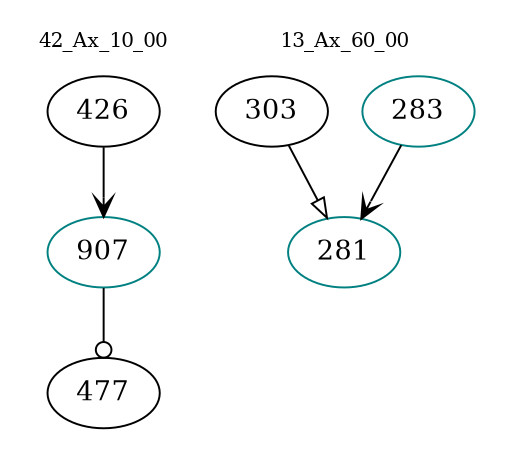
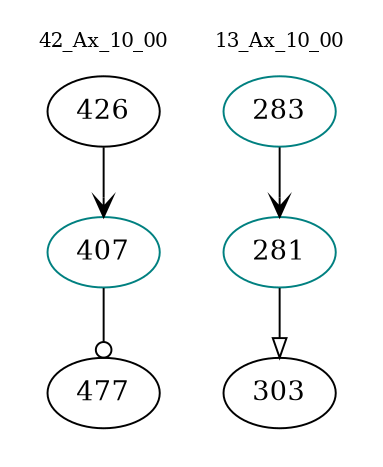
  digraph {
    node [color=black]
    edge [arrowhead=vee color=black]
    n1 [label=426]
-   n2 [color=teal label=907]
+   n2 [color=teal label=407]
    n3 [label=477]
    n4 [color=teal label=283]
    n5 [color=teal label=281]
    n6 [label=303]
    subgraph cluster_1 {
      color=white
      fontsize=10
      label="42_Ax_10_00"
      n1
      n2
      n3
    }
    subgraph cluster_2 {
      color=white
      fontsize=10
-     label="13_Ax_60_00"
+     label="13_Ax_10_00"
      n4
      n5
      n6
    }
    n1 -> n2
    n2 -> n3 [arrowhead=odot]
    n4 -> n5
-   n6 -> n5 [arrowhead=onormal]
+   n5 -> n6 [arrowhead=onormal]
  }
